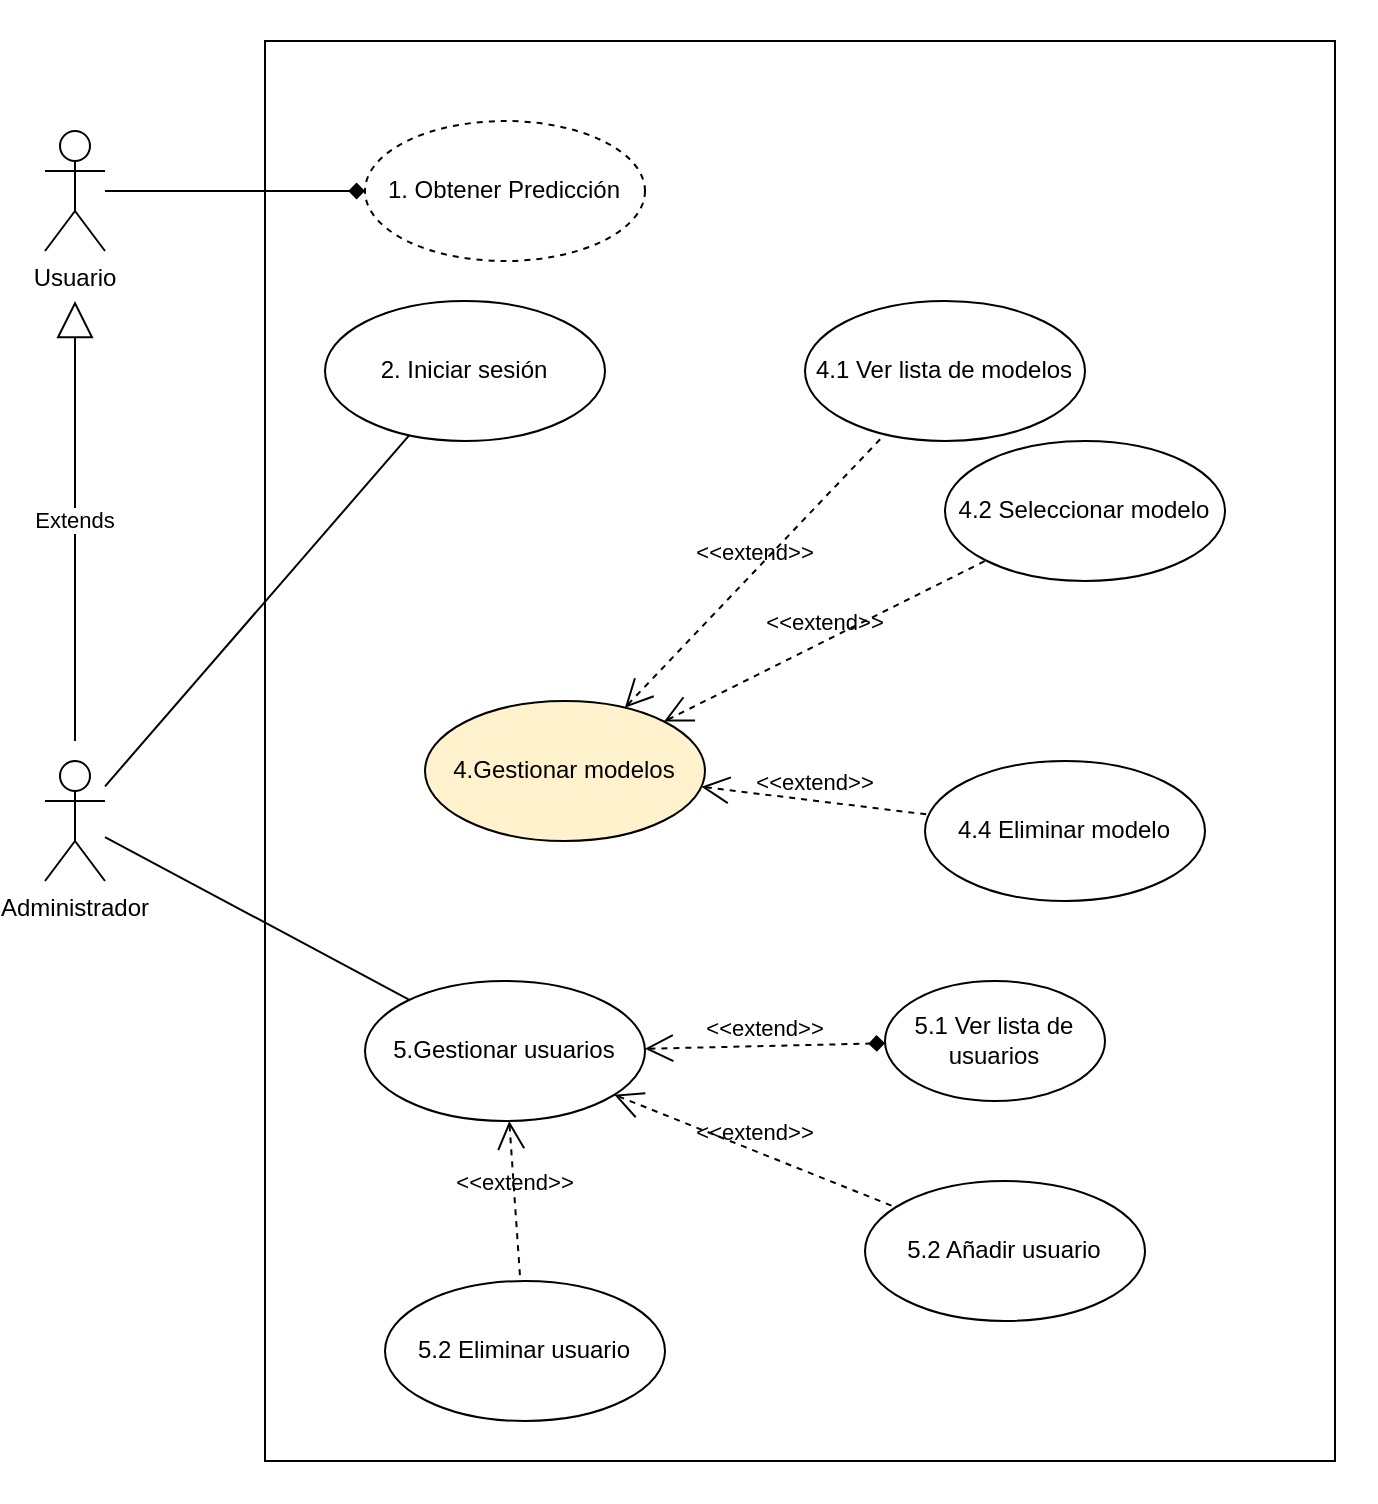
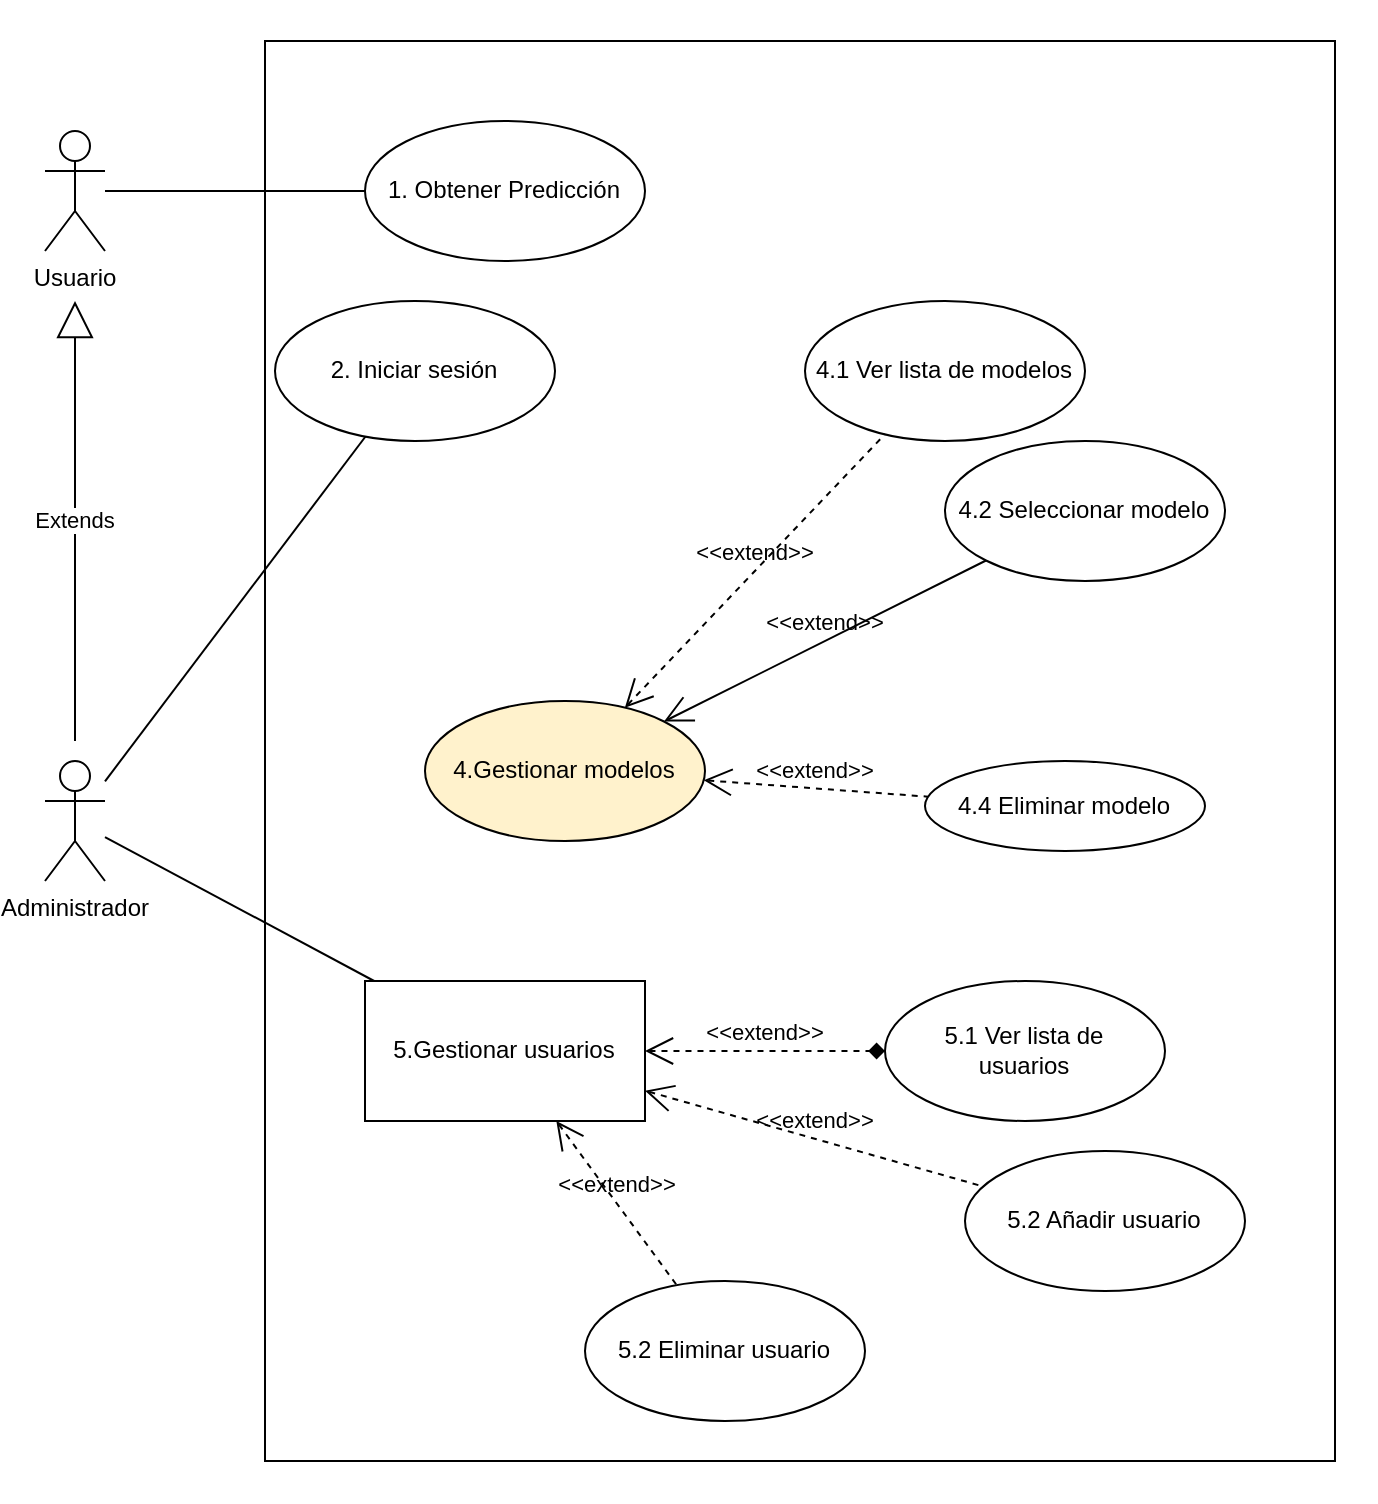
  <mxCell id="0" />
  <mxCell id="1" parent="0" />
  <mxCell id="2" value="Usuario" style="shape=umlActor;verticalLabelPosition=bottom;verticalAlign=top;html=1;outlineConnect=0;" parent="1" vertex="1"><mxGeometry x="20" y="65" width="30" height="60" as="geometry" /></mxCell>
  <mxCell id="3" value="Administrador" style="shape=umlActor;verticalLabelPosition=bottom;verticalAlign=top;html=1;outlineConnect=0;" parent="1" vertex="1"><mxGeometry x="20" y="380" width="30" height="60" as="geometry" /></mxCell>
  <mxCell id="4" value="" style="rounded=0;whiteSpace=wrap;html=1;fillColor=none;strokeColor=default;" parent="1" vertex="1"><mxGeometry x="130" y="20" width="535" height="710" as="geometry" /></mxCell>
- <mxCell id="5" value="&lt;div&gt;1. Obtener Predicción&lt;/div&gt;" style="ellipse;whiteSpace=wrap;html=1;dashed=1;" parent="1" vertex="1"><mxGeometry x="180" y="60" width="140" height="70" as="geometry" /></mxCell>
- <mxCell id="6" value="" style="endArrow=diamond;html=1;rounded=0;" parent="1" source="2" target="5" edge="1"><mxGeometry width="50" height="50" relative="1" as="geometry"><mxPoint x="280" y="380" as="sourcePoint" /><mxPoint x="330" y="330" as="targetPoint" /></mxGeometry></mxCell>
- <mxCell id="7" value="2. Iniciar sesión" style="ellipse;whiteSpace=wrap;html=1;" parent="1" vertex="1"><mxGeometry x="160" y="150" width="140" height="70" as="geometry" /></mxCell>
+ <mxCell id="5" value="&lt;div&gt;1. Obtener Predicción&lt;/div&gt;" style="ellipse;whiteSpace=wrap;html=1;" parent="1" vertex="1"><mxGeometry x="180" y="60" width="140" height="70" as="geometry" /></mxCell>
+ <mxCell id="6" value="" style="endArrow=none;html=1;rounded=0;" parent="1" source="2" target="5" edge="1"><mxGeometry width="50" height="50" relative="1" as="geometry"><mxPoint x="280" y="380" as="sourcePoint" /><mxPoint x="330" y="330" as="targetPoint" /></mxGeometry></mxCell>
+ <mxCell id="7" value="2. Iniciar sesión" style="ellipse;whiteSpace=wrap;html=1;" parent="1" vertex="1"><mxGeometry x="135" y="150" width="140" height="70" as="geometry" /></mxCell>
  <mxCell id="8" value="&lt;div&gt;4.2 Seleccionar modelo&lt;/div&gt;" style="ellipse;whiteSpace=wrap;html=1;" parent="1" vertex="1"><mxGeometry x="470" y="220" width="140" height="70" as="geometry" /></mxCell>
- <mxCell id="9" value="4.4 Eliminar modelo" style="ellipse;whiteSpace=wrap;html=1;" parent="1" vertex="1"><mxGeometry x="460" y="380" width="140" height="70" as="geometry" /></mxCell>
+ <mxCell id="9" value="4.4 Eliminar modelo" style="ellipse;whiteSpace=wrap;html=1;" parent="1" vertex="1"><mxGeometry x="460" y="380" width="140" height="45" as="geometry" /></mxCell>
  <mxCell id="10" value="" style="endArrow=none;html=1;rounded=0;" parent="1" source="3" target="7" edge="1"><mxGeometry width="50" height="50" relative="1" as="geometry"><mxPoint x="280" y="380" as="sourcePoint" /><mxPoint x="330" y="330" as="targetPoint" /></mxGeometry></mxCell>
  <mxCell id="11" value="Extends" style="endArrow=block;endSize=16;endFill=0;html=1;rounded=0;" parent="1" edge="1"><mxGeometry width="160" relative="1" as="geometry"><mxPoint x="35" y="370" as="sourcePoint" /><mxPoint x="35" y="150" as="targetPoint" /></mxGeometry></mxCell>
  <mxCell id="12" value="4.1 Ver lista de modelos" style="ellipse;whiteSpace=wrap;html=1;" parent="1" vertex="1"><mxGeometry x="400" y="150" width="140" height="70" as="geometry" /></mxCell>
  <mxCell id="13" value="4.Gestionar modelos" style="ellipse;whiteSpace=wrap;html=1;fillColor=#fff2cc;" vertex="1" parent="1"><mxGeometry x="210" y="350" width="140" height="70" as="geometry" /></mxCell>
  <mxCell id="14" value="&amp;lt;&amp;lt;extend&amp;gt;&amp;gt;" style="edgeStyle=none;html=1;startArrow=open;endArrow=none;startSize=12;verticalAlign=bottom;dashed=1;labelBackgroundColor=none;rounded=0;" edge="1" parent="1" source="13" target="12"><mxGeometry width="160" relative="1" as="geometry"><mxPoint x="220" y="580" as="sourcePoint" /><mxPoint x="380" y="580" as="targetPoint" /></mxGeometry></mxCell>
- <mxCell id="15" value="&amp;lt;&amp;lt;extend&amp;gt;&amp;gt;" style="edgeStyle=none;html=1;startArrow=open;endArrow=none;startSize=12;verticalAlign=bottom;dashed=1;labelBackgroundColor=none;rounded=0;" edge="1" parent="1" source="13" target="8"><mxGeometry width="160" relative="1" as="geometry"><mxPoint x="220" y="580" as="sourcePoint" /><mxPoint x="380" y="580" as="targetPoint" /></mxGeometry></mxCell>
+ <mxCell id="15" value="&amp;lt;&amp;lt;extend&amp;gt;&amp;gt;" style="edgeStyle=none;html=1;startArrow=open;endArrow=none;startSize=12;verticalAlign=bottom;dashed=0;labelBackgroundColor=none;rounded=0;" edge="1" parent="1" source="13" target="8"><mxGeometry width="160" relative="1" as="geometry"><mxPoint x="220" y="580" as="sourcePoint" /><mxPoint x="380" y="580" as="targetPoint" /></mxGeometry></mxCell>
  <mxCell id="16" value="&amp;lt;&amp;lt;extend&amp;gt;&amp;gt;" style="edgeStyle=none;html=1;startArrow=open;endArrow=none;startSize=12;verticalAlign=bottom;dashed=1;labelBackgroundColor=none;rounded=0;" edge="1" parent="1" source="13" target="9"><mxGeometry width="160" relative="1" as="geometry"><mxPoint x="220" y="580" as="sourcePoint" /><mxPoint x="380" y="580" as="targetPoint" /></mxGeometry></mxCell>
- <mxCell id="17" value="&lt;div&gt;5.Gestionar usuarios&lt;/div&gt;" style="ellipse;whiteSpace=wrap;html=1;" vertex="1" parent="1"><mxGeometry x="180" y="490" width="140" height="70" as="geometry" /></mxCell>
+ <mxCell id="17" value="&lt;div&gt;5.Gestionar usuarios&lt;/div&gt;" style="whiteSpace=wrap;html=1;rounded=0;" vertex="1" parent="1"><mxGeometry x="180" y="490" width="140" height="70" as="geometry" /></mxCell>
  <mxCell id="18" value="" style="edgeStyle=none;html=1;endArrow=none;verticalAlign=bottom;rounded=0;" edge="1" parent="1" source="3" target="17"><mxGeometry width="160" relative="1" as="geometry"><mxPoint x="60" y="417" as="sourcePoint" /><mxPoint x="234" y="387" as="targetPoint" /></mxGeometry></mxCell>
- <mxCell id="19" value="&lt;div&gt;5.1 Ver lista de&lt;/div&gt;&lt;div&gt;usuarios&lt;/div&gt;" style="ellipse;whiteSpace=wrap;html=1;" vertex="1" parent="1"><mxGeometry x="440" y="490" width="110" height="60" as="geometry" /></mxCell>
+ <mxCell id="19" value="&lt;div&gt;5.1 Ver lista de&lt;/div&gt;&lt;div&gt;usuarios&lt;/div&gt;" style="ellipse;whiteSpace=wrap;html=1;" vertex="1" parent="1"><mxGeometry x="440" y="490" width="140" height="70" as="geometry" /></mxCell>
  <mxCell id="20" value="&amp;lt;&amp;lt;extend&amp;gt;&amp;gt;" style="edgeStyle=none;html=1;startArrow=open;endArrow=diamond;startSize=12;verticalAlign=bottom;dashed=1;labelBackgroundColor=none;rounded=0;" edge="1" parent="1" source="17" target="19"><mxGeometry width="160" relative="1" as="geometry"><mxPoint x="220" y="580" as="sourcePoint" /><mxPoint x="380" y="580" as="targetPoint" /></mxGeometry></mxCell>
- <mxCell id="21" value="5.2 Eliminar usuario" style="ellipse;whiteSpace=wrap;html=1;" vertex="1" parent="1"><mxGeometry x="190" y="640" width="140" height="70" as="geometry" /></mxCell>
- <mxCell id="22" value="5.2 Añadir usuario" style="ellipse;whiteSpace=wrap;html=1;" vertex="1" parent="1"><mxGeometry x="430" y="590" width="140" height="70" as="geometry" /></mxCell>
+ <mxCell id="21" value="5.2 Eliminar usuario" style="ellipse;whiteSpace=wrap;html=1;" vertex="1" parent="1"><mxGeometry x="290" y="640" width="140" height="70" as="geometry" /></mxCell>
+ <mxCell id="22" value="5.2 Añadir usuario" style="ellipse;whiteSpace=wrap;html=1;" vertex="1" parent="1"><mxGeometry x="480" y="575" width="140" height="70" as="geometry" /></mxCell>
  <mxCell id="23" value="&amp;lt;&amp;lt;extend&amp;gt;&amp;gt;" style="edgeStyle=none;html=1;startArrow=open;endArrow=none;startSize=12;verticalAlign=bottom;dashed=1;labelBackgroundColor=none;rounded=0;" edge="1" parent="1" source="17" target="21"><mxGeometry width="160" relative="1" as="geometry"><mxPoint x="220" y="580" as="sourcePoint" /><mxPoint x="380" y="580" as="targetPoint" /></mxGeometry></mxCell>
  <mxCell id="24" value="&amp;lt;&amp;lt;extend&amp;gt;&amp;gt;" style="edgeStyle=none;html=1;startArrow=open;endArrow=none;startSize=12;verticalAlign=bottom;dashed=1;labelBackgroundColor=none;rounded=0;" edge="1" parent="1" source="17" target="22"><mxGeometry width="160" relative="1" as="geometry"><mxPoint x="220" y="580" as="sourcePoint" /><mxPoint x="380" y="580" as="targetPoint" /></mxGeometry></mxCell>
